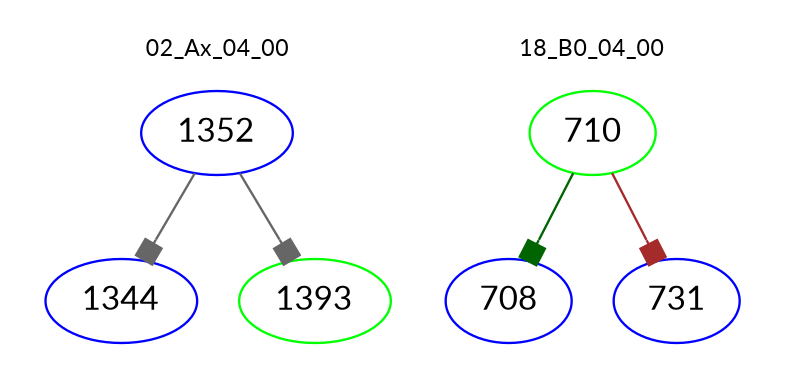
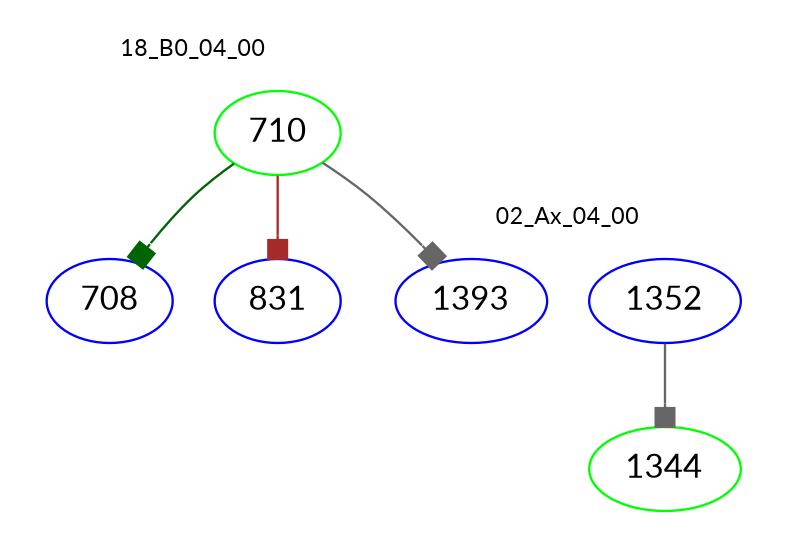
  digraph {
    fontname=Lato
    node [color=blue fontname=Lato]
    edge [arrowhead=box color=gray40 fontname=Lato]
    n1 [label=1352]
-   n2 [label=1344]
-   n3 [color=green label=1393]
+   n2 [color=green label=1344]
+   n3 [label=1393]
    n4 [color=green label=710]
    n5 [label=708]
-   n6 [label=731]
+   n6 [label=831]
    subgraph cluster_1 {
      color=white
      fontsize=10
      label="02_Ax_04_00"
      n1
      n2
      n3
    }
    subgraph cluster_2 {
      color=white
      fontsize=10
      label="18_B0_04_00"
      n4
      n5
      n6
    }
    n1 -> n2
-   n1 -> n3
+   n4 -> n3
    n4 -> n5 [color=darkgreen]
    n4 -> n6 [color=brown]
  }
